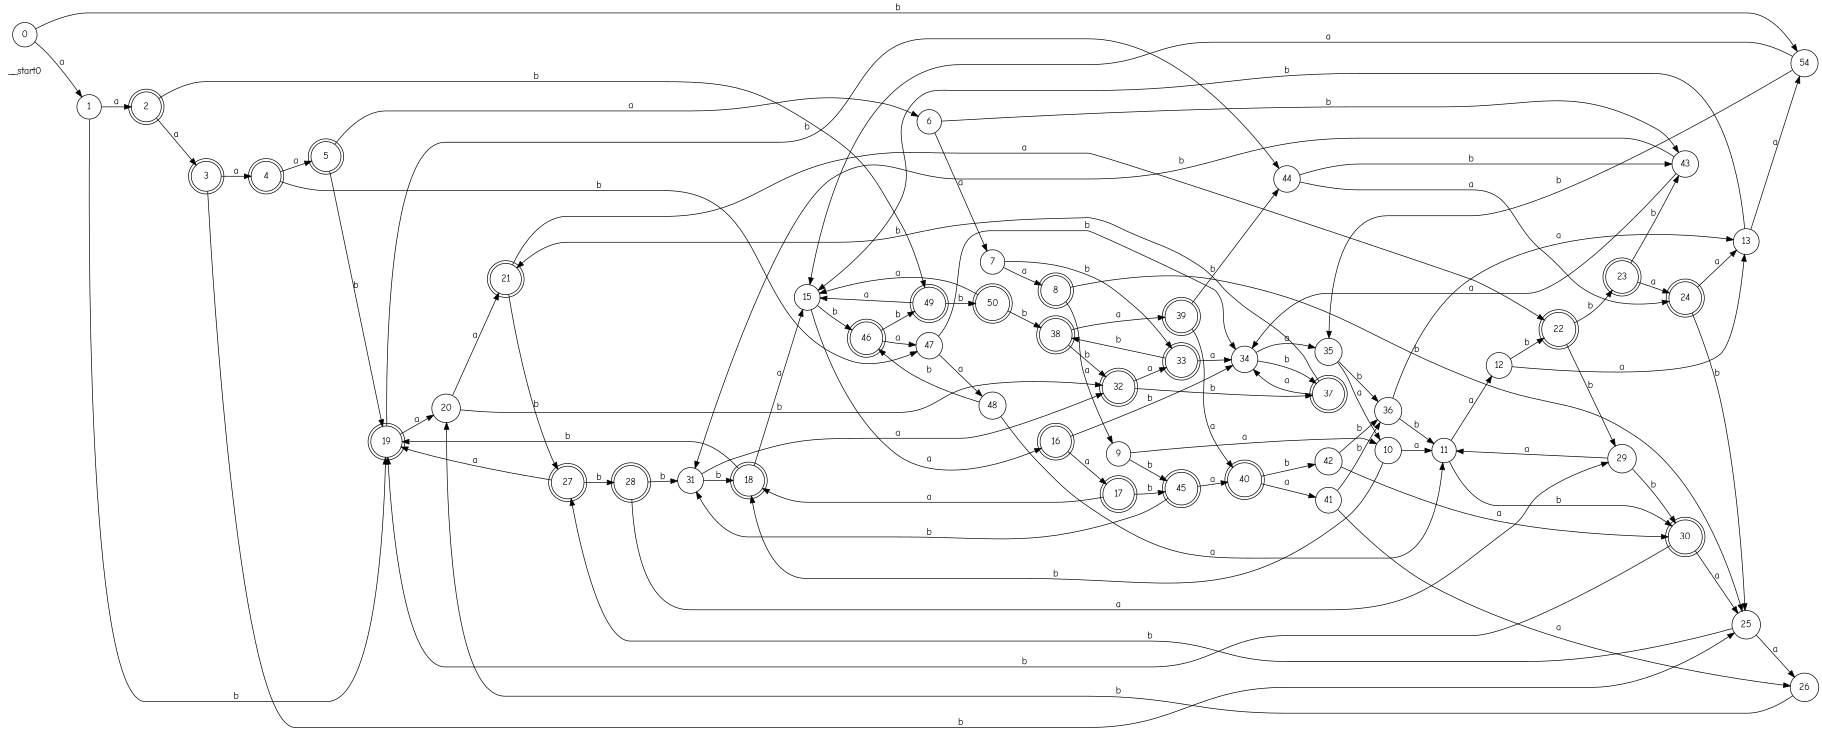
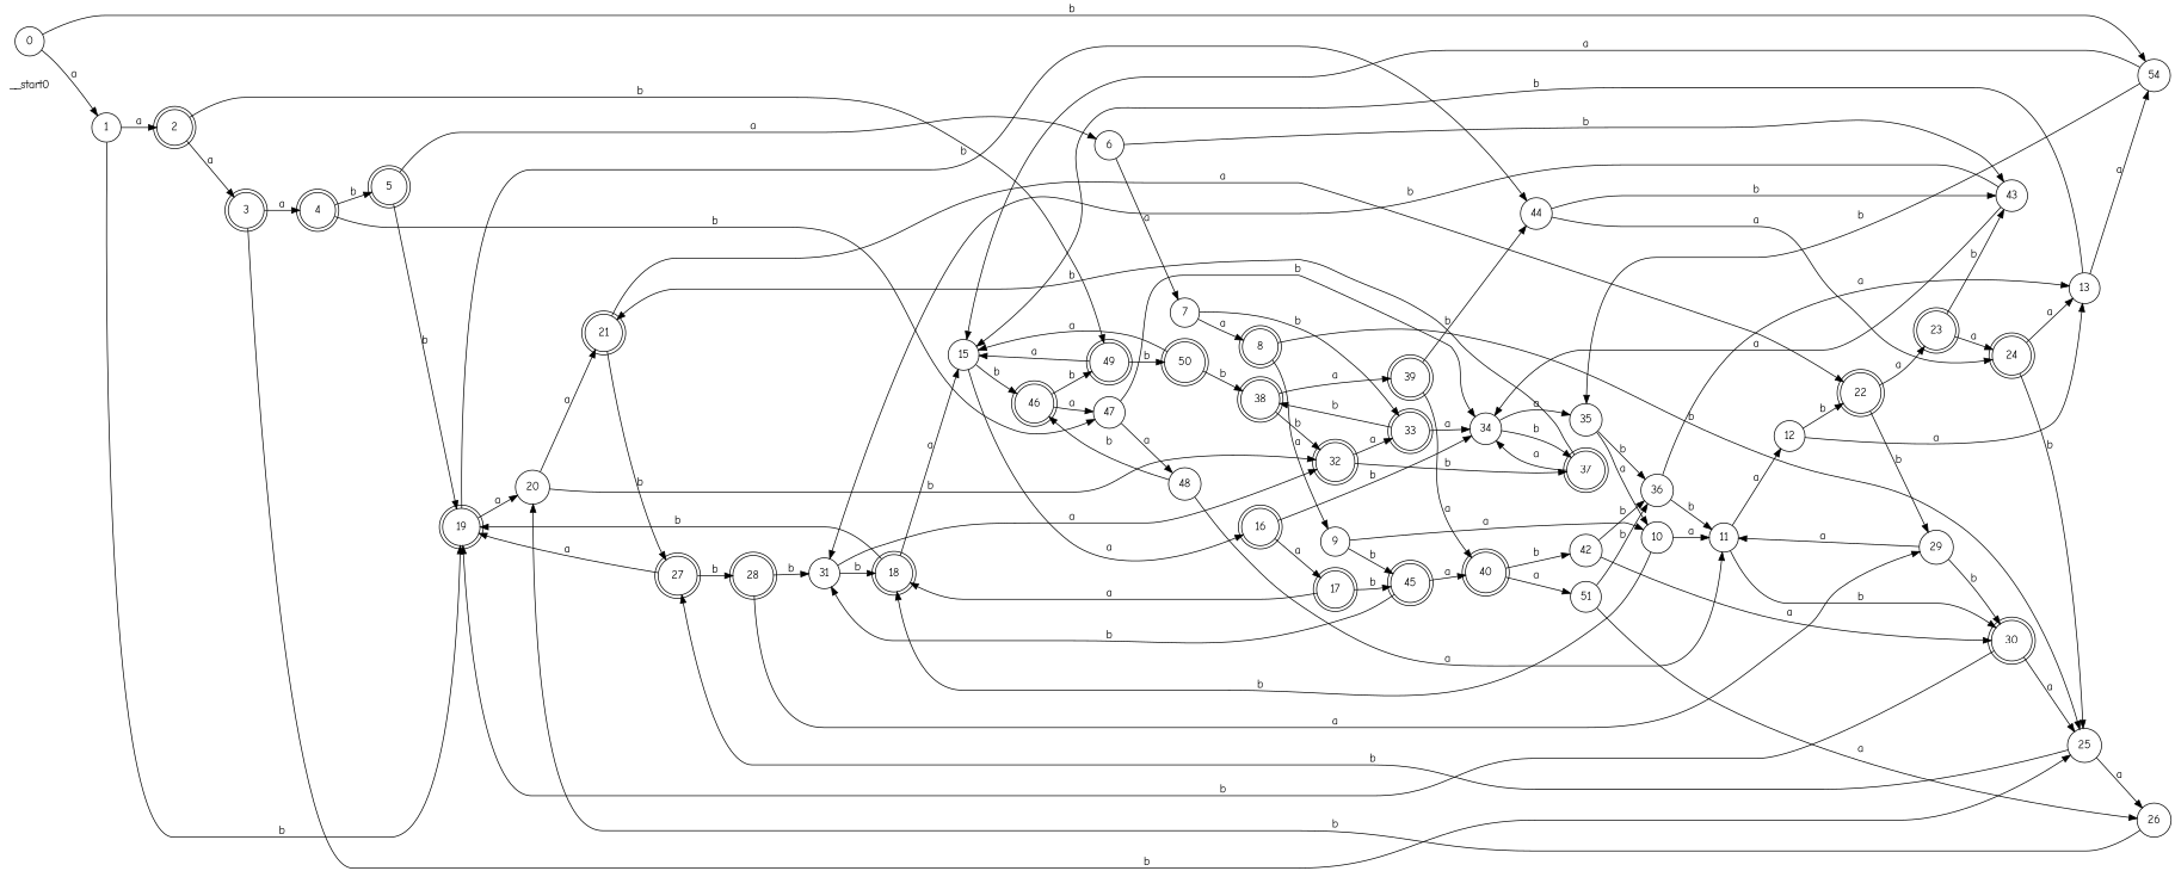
  digraph {
    fontname="Comic Neue"
    rankdir=LR
    node [fontname="Comic Neue" shape=doublecircle color=black fillcolor=white style="rounded,filled"]
    edge [fontname="Comic Neue"]
    __start0 [shape=none color="" fillcolor="" style=""]
    n2 [label=0 shape=circle style=filled]
    n3 [label=1 shape=circle style=filled]
    n4 [label=54 shape=circle style=filled]
    n5 [label=2]
    n6 [label=19]
    n7 [label=15 shape=circle style=filled]
    n8 [label=35 shape=circle style=filled]
    n9 [label=3]
    n10 [label=49]
    n11 [label=20 shape=circle style=filled]
    n12 [label=44 shape=circle style=filled]
    n13 [label=4]
    n14 [label=25 shape=circle style=filled]
    n15 [label=50]
    n16 [label=5]
    n17 [label=47 shape=circle style=filled]
    n18 [label=27]
    n19 [label=26 shape=circle style=filled]
    n20 [label=6 shape=circle style=filled]
    n21 [label=34 shape=circle style=filled]
    n22 [label=48 shape=circle style=filled]
    n23 [label=7 shape=circle style=filled]
    n24 [label=43 shape=circle style=filled]
    n25 [label=8]
    n26 [label=33]
    n27 [label=31 shape=circle style=filled]
    n28 [label=9 shape=circle style=filled]
    n29 [label=38]
    n30 [label=10 shape=circle style=filled]
    n31 [label=45]
    n32 [label=11 shape=circle style=filled]
    n33 [label=18]
    n34 [label=40]
    n35 [label=12 shape=circle style=filled]
    n36 [label=30]
    n37 [label=13 shape=circle style=filled]
    n38 [label=22]
    n39 [label=23]
    n40 [label=29 shape=circle style=filled]
    n41 [label=16]
    n42 [label=46]
    n43 [label=36 shape=circle style=filled]
    n44 [label=17]
    n45 [label=37]
    n46 [label=21]
    n47 [label=32]
    n48 [label=24]
    n49 [label=28]
    n50 [label=39]
-   n51 [label=41 shape=circle style=filled]
+   n51 [label=51 shape=circle style=filled]
    n52 [label=42 shape=circle style=filled]
    n2 -> n3 [label=a]
    n2 -> n4 [label=b]
    n3 -> n5 [label=a]
    n3 -> n6 [label=b]
    n4 -> n7 [label=a]
    n4 -> n8 [label=b]
    n5 -> n9 [label=a]
    n5 -> n10 [label=b]
    n6 -> n11 [label=a]
    n6 -> n12 [label=b]
    n7 -> n41 [label=a]
    n7 -> n42 [label=b]
    n8 -> n30 [label=a]
    n8 -> n43 [label=b]
    n9 -> n13 [label=a]
    n9 -> n14 [label=b]
    n10 -> n7 [label=a]
    n10 -> n15 [label=b]
    n11 -> n46 [label=a]
    n11 -> n47 [label=b]
    n12 -> n24 [label=b]
    n12 -> n48 [label=a]
-   n13 -> n16 [label=a]
+   n13 -> n16 [label=b]
    n13 -> n17 [label=b]
    n14 -> n18 [label=b]
    n14 -> n19 [label=a]
    n15 -> n7 [label=a]
    n15 -> n29 [label=b]
    n16 -> n6 [label=b]
    n16 -> n20 [label=a]
    n17 -> n21 [label=b]
    n17 -> n22 [label=a]
    n18 -> n6 [label=a]
    n18 -> n49 [label=b]
    n19 -> n11 [label=b]
    n20 -> n23 [label=a]
    n20 -> n24 [label=b]
    n21 -> n8 [label=a]
    n21 -> n45 [label=b]
    n22 -> n32 [label=a]
    n22 -> n42 [label=b]
    n23 -> n25 [label=a]
    n23 -> n26 [label=b]
    n24 -> n21 [label=a]
    n24 -> n27 [label=b]
    n25 -> n14 [label=b]
    n25 -> n28 [label=a]
    n26 -> n21 [label=a]
    n26 -> n29 [label=b]
    n27 -> n33 [label=b]
    n27 -> n47 [label=a]
    n28 -> n30 [label=a]
    n28 -> n31 [label=b]
    n29 -> n47 [label=b]
    n29 -> n50 [label=a]
    n30 -> n32 [label=a]
    n30 -> n33 [label=b]
    n31 -> n27 [label=b]
    n31 -> n34 [label=a]
    n32 -> n35 [label=a]
    n32 -> n36 [label=b]
    n33 -> n6 [label=b]
    n33 -> n7 [label=a]
    n34 -> n51 [label=a]
    n34 -> n52 [label=b]
    n35 -> n37 [label=a]
    n35 -> n38 [label=b]
    n36 -> n6 [label=b]
    n36 -> n14 [label=a]
    n37 -> n4 [label=a]
    n37 -> n7 [label=b]
-   n38 -> n39 [label=b]
+   n38 -> n39 [label=a]
    n38 -> n40 [label=b]
    n39 -> n24 [label=b]
    n39 -> n48 [label=a]
    n40 -> n32 [label=a]
    n40 -> n36 [label=b]
    n41 -> n21 [label=b]
    n41 -> n44 [label=a]
    n42 -> n10 [label=b]
    n42 -> n17 [label=a]
    n43 -> n32 [label=b]
    n43 -> n37 [label=a]
    n44 -> n31 [label=b]
    n44 -> n33 [label=a]
    n45 -> n21 [label=a]
    n45 -> n46 [label=b]
    n46 -> n18 [label=b]
    n46 -> n38 [label=a]
    n47 -> n26 [label=a]
    n47 -> n45 [label=b]
    n48 -> n14 [label=b]
    n48 -> n37 [label=a]
    n49 -> n27 [label=b]
    n49 -> n40 [label=a]
    n50 -> n12 [label=b]
    n50 -> n34 [label=a]
    n51 -> n19 [label=a]
    n51 -> n43 [label=b]
    n52 -> n36 [label=a]
    n52 -> n43 [label=b]
  }
